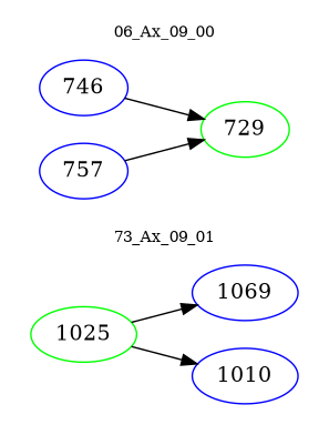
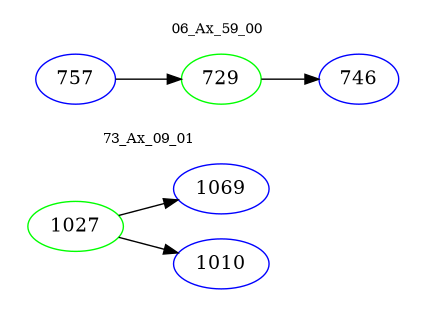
  digraph {
    rankdir=LR
    node [color=blue]
    edge [color=black]
-   n1 [color=green label=1025]
+   n1 [color=green label=1027]
    n2 [label=1010]
    n3 [label=1069]
    n4 [color=green label=729]
    n5 [label=746]
    n6 [label=757]
    subgraph cluster_1 {
      color=white
      fontsize=10
      label="73_Ax_09_01"
      n1
      n2
      n3
    }
    subgraph cluster_2 {
      color=white
      fontsize=10
-     label="06_Ax_09_00"
+     label="06_Ax_59_00"
      n4
      n5
      n6
    }
    n1 -> n2
    n1 -> n3
-   n5 -> n4
+   n4 -> n5
    n6 -> n4
  }
